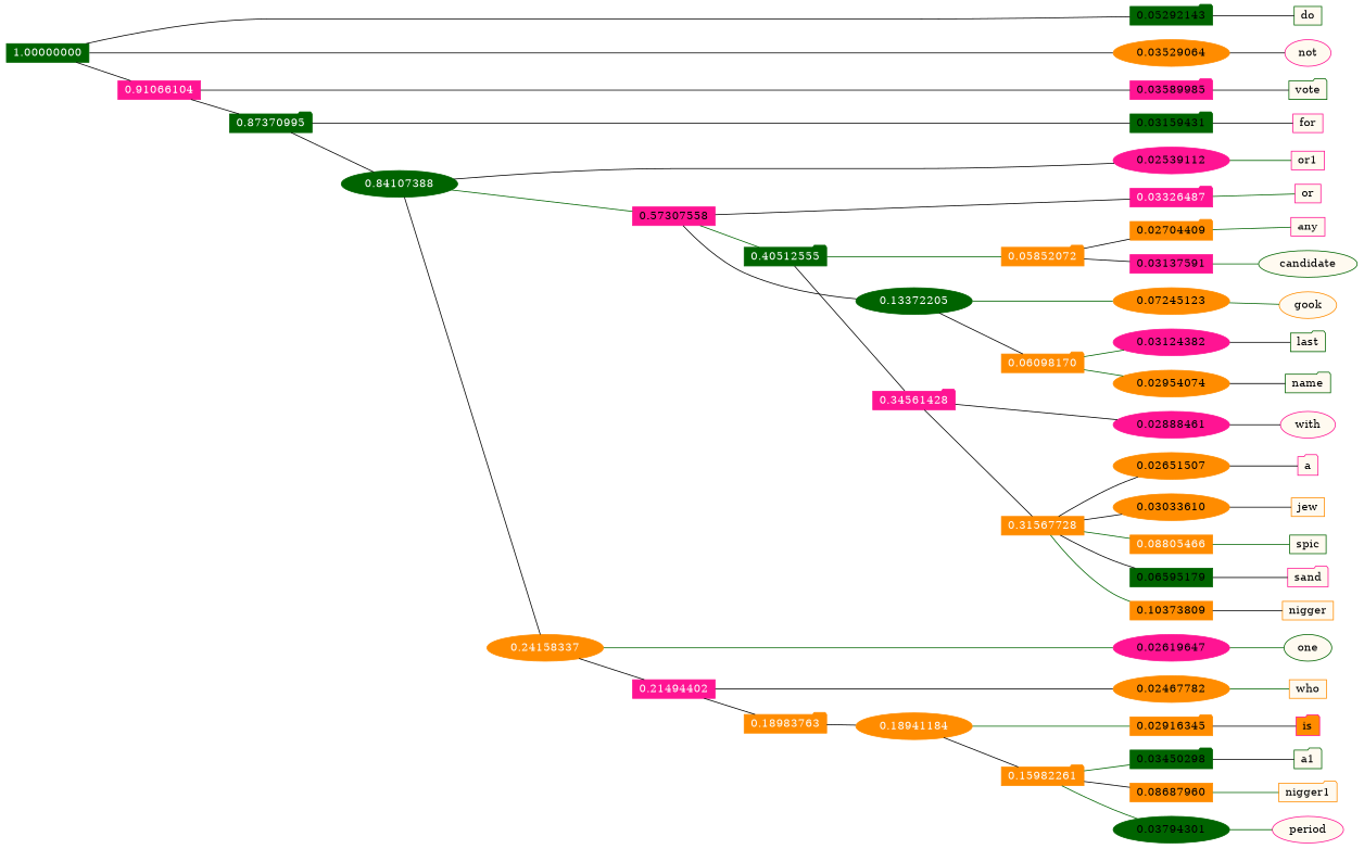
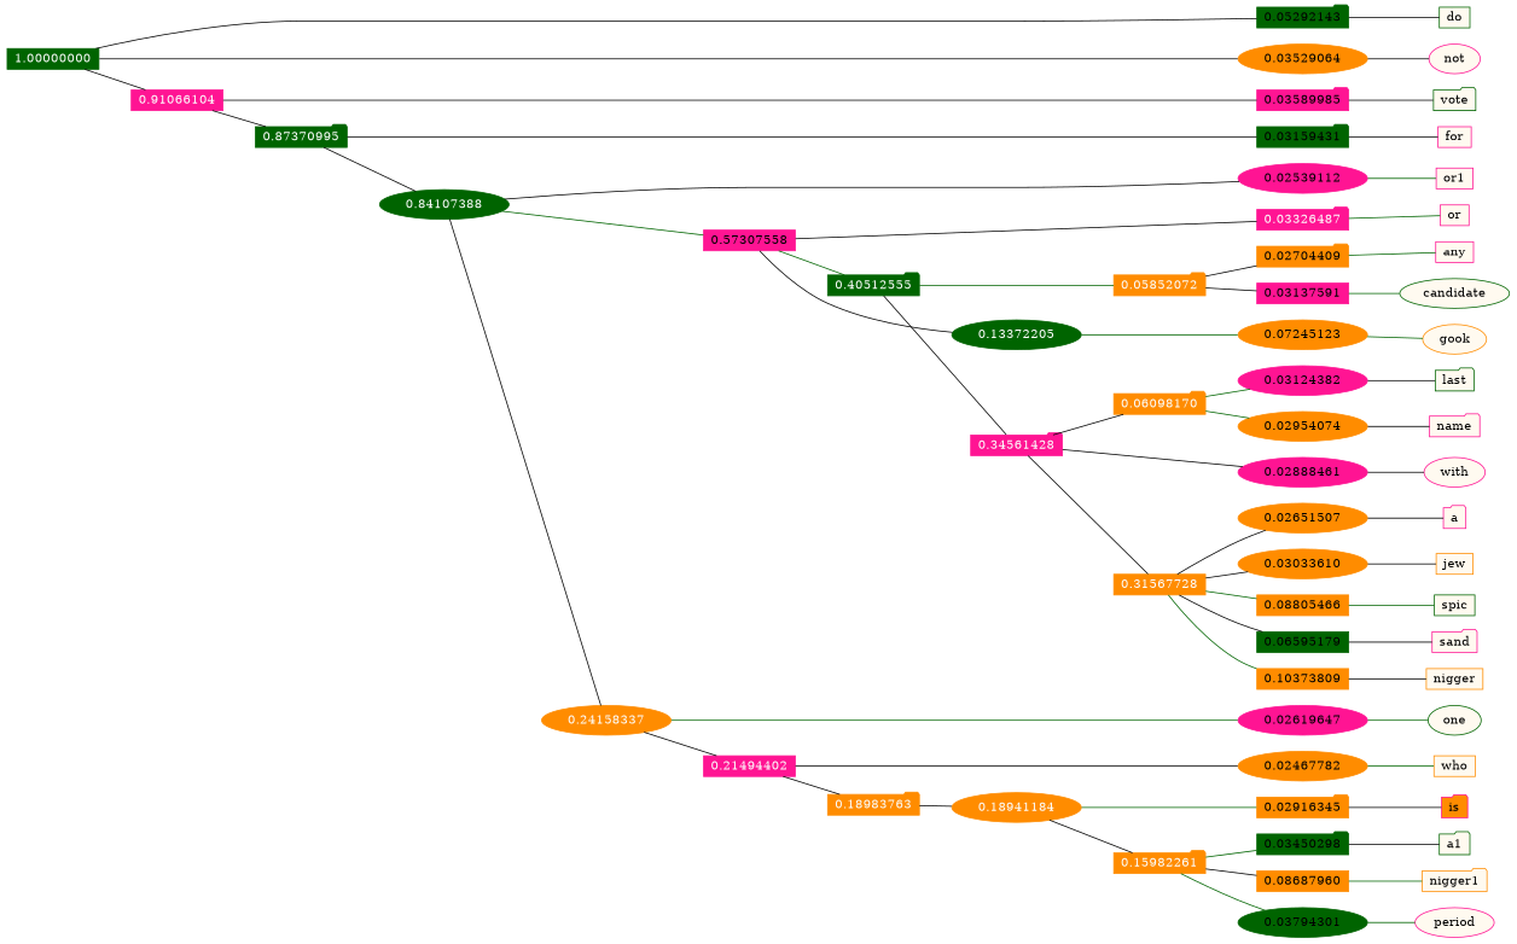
  graph {
    rankdir=LR
    node [color=darkorange format=png nodesep=0.001 ordering=out overlap_scaling=0.01 ranksep=0.001 shape=folder style=filled]
    edge [color=black]
    n1 [color=darkgreen fillcolor=floralwhite height=0.15 label=do shape=box style="filled,solid" width=0.15]
    n2 [color=deeppink fillcolor=floralwhite height=0.15 label=not shape=ellipse style="filled,solid" width=0.15]
    n3 [color=darkgreen fillcolor=floralwhite height=0.15 label=vote style="filled,solid" width=0.15]
    n4 [color=deeppink fillcolor=floralwhite height=0.15 label=for shape=box style="filled,solid" width=0.15]
    n5 [color=deeppink fillcolor=floralwhite height=0.15 label=any shape=box style="filled,solid" width=0.15]
    n6 [color=darkgreen fillcolor=floralwhite height=0.15 label=candidate shape=ellipse style="filled,solid" width=0.15]
    n7 [color=deeppink fillcolor=floralwhite height=0.15 label=with shape=ellipse style="filled,solid" width=0.15]
    n8 [color=deeppink fillcolor=floralwhite height=0.15 label=a style="filled,solid" width=0.15]
    n9 [fillcolor=floralwhite height=0.15 label=jew shape=box style="filled,solid" width=0.15]
    n10 [color=darkgreen fillcolor=floralwhite height=0.15 label=spic shape=box style="filled,solid" width=0.15]
    n11 [color=deeppink fillcolor=floralwhite height=0.15 label=sand style="filled,solid" width=0.15]
    n12 [fillcolor=floralwhite height=0.15 label=nigger shape=box style="filled,solid" width=0.15]
    n13 [color=deeppink fillcolor=floralwhite height=0.15 label=or shape=box style="filled,solid" width=0.15]
    n14 [fillcolor=floralwhite height=0.15 label=gook shape=ellipse style="filled,solid" width=0.15]
    n15 [color=darkgreen fillcolor=floralwhite height=0.15 label=last style="filled,solid" width=0.15]
-   n16 [color=darkgreen fillcolor=floralwhite height=0.15 label=name style="filled,solid" width=0.15]
+   n16 [color=deeppink fillcolor=floralwhite height=0.15 label=name style="filled,solid" width=0.15]
    n17 [color=deeppink fillcolor=floralwhite height=0.15 label=or1 shape=box style="filled,solid" width=0.15]
    n18 [color=darkgreen fillcolor=floralwhite height=0.15 label=one shape=ellipse style="filled,solid" width=0.15]
    n19 [fillcolor=floralwhite height=0.15 label=who shape=box style="filled,solid" width=0.15]
    n20 [color=deeppink fillcolor=darkorange height=0.15 label=is style="filled,solid" width=0.15]
    n21 [color=darkgreen fillcolor=floralwhite height=0.15 label=a1 style="filled,solid" width=0.15]
    n22 [fillcolor=floralwhite height=0.15 label=nigger1 style="filled,solid" width=0.15]
    n23 [color=deeppink fillcolor=floralwhite height=0.15 label=period shape=ellipse style="filled,solid" width=0.15]
    n24 [color=darkgreen fontcolor=black height=0.15 label=0.05292143 width=0.15]
    n25 [fontcolor=black height=0.15 label=0.03529064 shape=ellipse width=0.15]
    n26 [color=deeppink fontcolor=black height=0.15 label=0.03589985 width=0.15]
    n27 [color=darkgreen fontcolor=black height=0.15 label=0.03159431 width=0.15]
    n28 [fontcolor=black height=0.15 label=0.02704409 width=0.15]
    n29 [color=deeppink fontcolor=black height=0.15 label=0.03137591 shape=box width=0.15]
    n30 [color=deeppink fontcolor=black height=0.15 label=0.02888461 shape=ellipse width=0.15]
    n31 [fontcolor=black height=0.15 label=0.02651507 shape=ellipse width=0.15]
    n32 [fontcolor=black height=0.15 label=0.03033610 shape=ellipse width=0.15]
-   n33 [fontcolor=grey99 height=0.15 label=0.08805466 shape=box width=0.15]
+   n33 [fontcolor=black height=0.15 label=0.08805466 shape=box width=0.15]
    n34 [color=darkgreen fontcolor=black height=0.15 label=0.06595179 shape=box width=0.15]
    n35 [fontcolor=black height=0.15 label=0.10373809 shape=box width=0.15]
    n36 [color=deeppink fontcolor=grey99 height=0.15 label=0.03326487 width=0.15]
    n37 [fontcolor=black height=0.15 label=0.07245123 shape=ellipse width=0.15]
    n38 [color=deeppink fontcolor=black height=0.15 label=0.03124382 shape=ellipse width=0.15]
    n39 [fontcolor=black height=0.15 label=0.02954074 shape=ellipse width=0.15]
    n40 [color=deeppink fontcolor=black height=0.15 label=0.02539112 shape=ellipse width=0.15]
    n41 [color=deeppink fontcolor=black height=0.15 label=0.02619647 shape=ellipse width=0.15]
    n42 [fontcolor=black height=0.15 label=0.02467782 shape=ellipse width=0.15]
    n43 [fontcolor=black height=0.15 label=0.02916345 width=0.15]
    n44 [color=darkgreen fontcolor=black height=0.15 label=0.03450298 width=0.15]
    n45 [fontcolor=black height=0.15 label=0.08687960 shape=box width=0.15]
    n46 [color=darkgreen fontcolor=black height=0.15 label=0.03794301 shape=ellipse width=0.15]
    n47 [color=darkgreen fontcolor=grey99 height=0.15 label=1.00000000 shape=box width=0.15]
    n48 [color=deeppink fontcolor=grey99 height=0.15 label=0.91066104 shape=box width=0.15]
    n49 [color=darkgreen fontcolor=grey99 height=0.15 label=0.87370995 width=0.15]
    n50 [color=darkgreen fontcolor=grey99 height=0.15 label=0.84107388 shape=ellipse width=0.15]
    n51 [color=deeppink fontcolor=black height=0.15 label=0.57307558 shape=box width=0.15]
    n52 [fontcolor=grey99 height=0.15 label=0.24158337 shape=ellipse width=0.15]
    n53 [color=darkgreen fontcolor=grey99 height=0.15 label=0.40512555 width=0.15]
    n54 [color=darkgreen fontcolor=grey99 height=0.15 label=0.13372205 shape=ellipse width=0.15]
    n55 [color=deeppink fontcolor=grey99 height=0.15 label=0.21494402 shape=box width=0.15]
    n56 [fontcolor=grey99 height=0.15 label=0.05852072 width=0.15]
    n57 [color=deeppink fontcolor=grey99 height=0.15 label=0.34561428 width=0.15]
    n58 [fontcolor=grey99 height=0.15 label=0.06098170 width=0.15]
    n59 [fontcolor=grey99 height=0.15 label=0.18983763 width=0.15]
    n60 [fontcolor=grey99 height=0.15 label=0.31567728 shape=box width=0.15]
    n61 [fontcolor=grey99 height=0.15 label=0.18941184 shape=ellipse width=0.15]
    n62 [fontcolor=grey99 height=0.15 label=0.15982261 width=0.15]
    subgraph sub_1 {
      rank=same
      n1
      n2
      n3
      n4
      n5
      n6
      n7
      n8
      n9
      n10
      n11
      n12
      n13
      n14
      n15
      n16
      n17
      n18
      n19
      n20
      n21
      n22
      n23
    }
    subgraph sub_2 {
      rank=same
      n24
      n25
      n26
      n27
      n28
      n29
      n30
      n31
      n32
      n33
      n34
      n35
      n36
      n37
      n38
      n39
      n40
      n41
      n42
      n43
      n44
      n45
      n46
    }
    n24 -- n1
    n25 -- n2
    n26 -- n3
    n27 -- n4
    n28 -- n5 [color=darkgreen]
    n29 -- n6 [color=darkgreen]
    n30 -- n7
    n31 -- n8
    n32 -- n9
    n33 -- n10 [color=darkgreen]
    n34 -- n11
    n35 -- n12
    n36 -- n13 [color=darkgreen]
    n37 -- n14 [color=darkgreen]
    n38 -- n15
    n39 -- n16
    n40 -- n17 [color=darkgreen]
    n41 -- n18 [color=darkgreen]
    n42 -- n19 [color=darkgreen]
    n43 -- n20
    n44 -- n21
    n45 -- n22 [color=darkgreen]
    n46 -- n23 [color=darkgreen]
    n47 -- n24
    n47 -- n25
    n47 -- n48
    n48 -- n26
    n48 -- n49
    n49 -- n27
    n49 -- n50
    n50 -- n40
    n50 -- n51 [color=darkgreen]
    n50 -- n52
    n51 -- n36
    n51 -- n53 [color=darkgreen]
    n51 -- n54
    n52 -- n41 [color=darkgreen]
    n52 -- n55
    n53 -- n56 [color=darkgreen]
    n53 -- n57
    n54 -- n37 [color=darkgreen]
-   n54 -- n58
+   n57 -- n58
    n55 -- n42
    n55 -- n59
    n56 -- n28
    n56 -- n29
    n57 -- n30
    n57 -- n60
    n58 -- n38 [color=darkgreen]
    n58 -- n39 [color=darkgreen]
    n59 -- n61
    n60 -- n31
    n60 -- n32
    n60 -- n33 [color=darkgreen]
    n60 -- n34
    n60 -- n35 [color=darkgreen]
    n61 -- n43 [color=darkgreen]
    n61 -- n62
    n62 -- n44 [color=darkgreen]
    n62 -- n45
    n62 -- n46 [color=darkgreen]
  }
